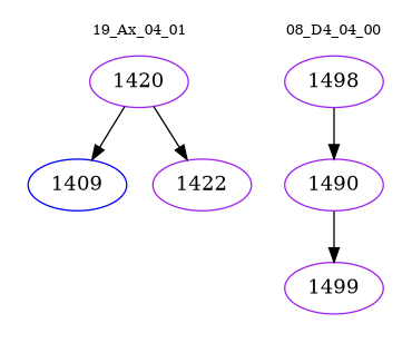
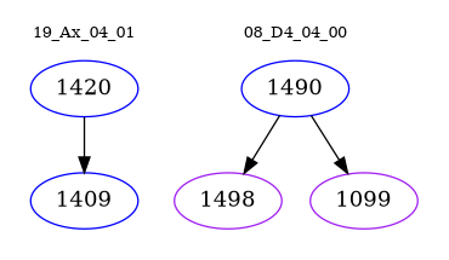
  digraph {
    node [color=purple]
    edge [color=black]
-   n1 [label=1420]
+   n1 [color=blue label=1420]
    n2 [color=blue label=1409]
-   n3 [label=1422]
-   n4 [label=1490]
+   n4 [color=blue label=1490]
    n5 [label=1498]
-   n6 [label=1499]
+   n6 [label=1099]
    subgraph cluster_1 {
      color=white
      fontsize=10
      label="19_Ax_04_01"
      n1
      n2
-     n3
    }
    subgraph cluster_2 {
      color=white
      fontsize=10
      label="08_D4_04_00"
      n4
      n5
      n6
    }
    n1 -> n2
-   n1 -> n3
-   n5 -> n4
+   n4 -> n5
    n4 -> n6
  }
